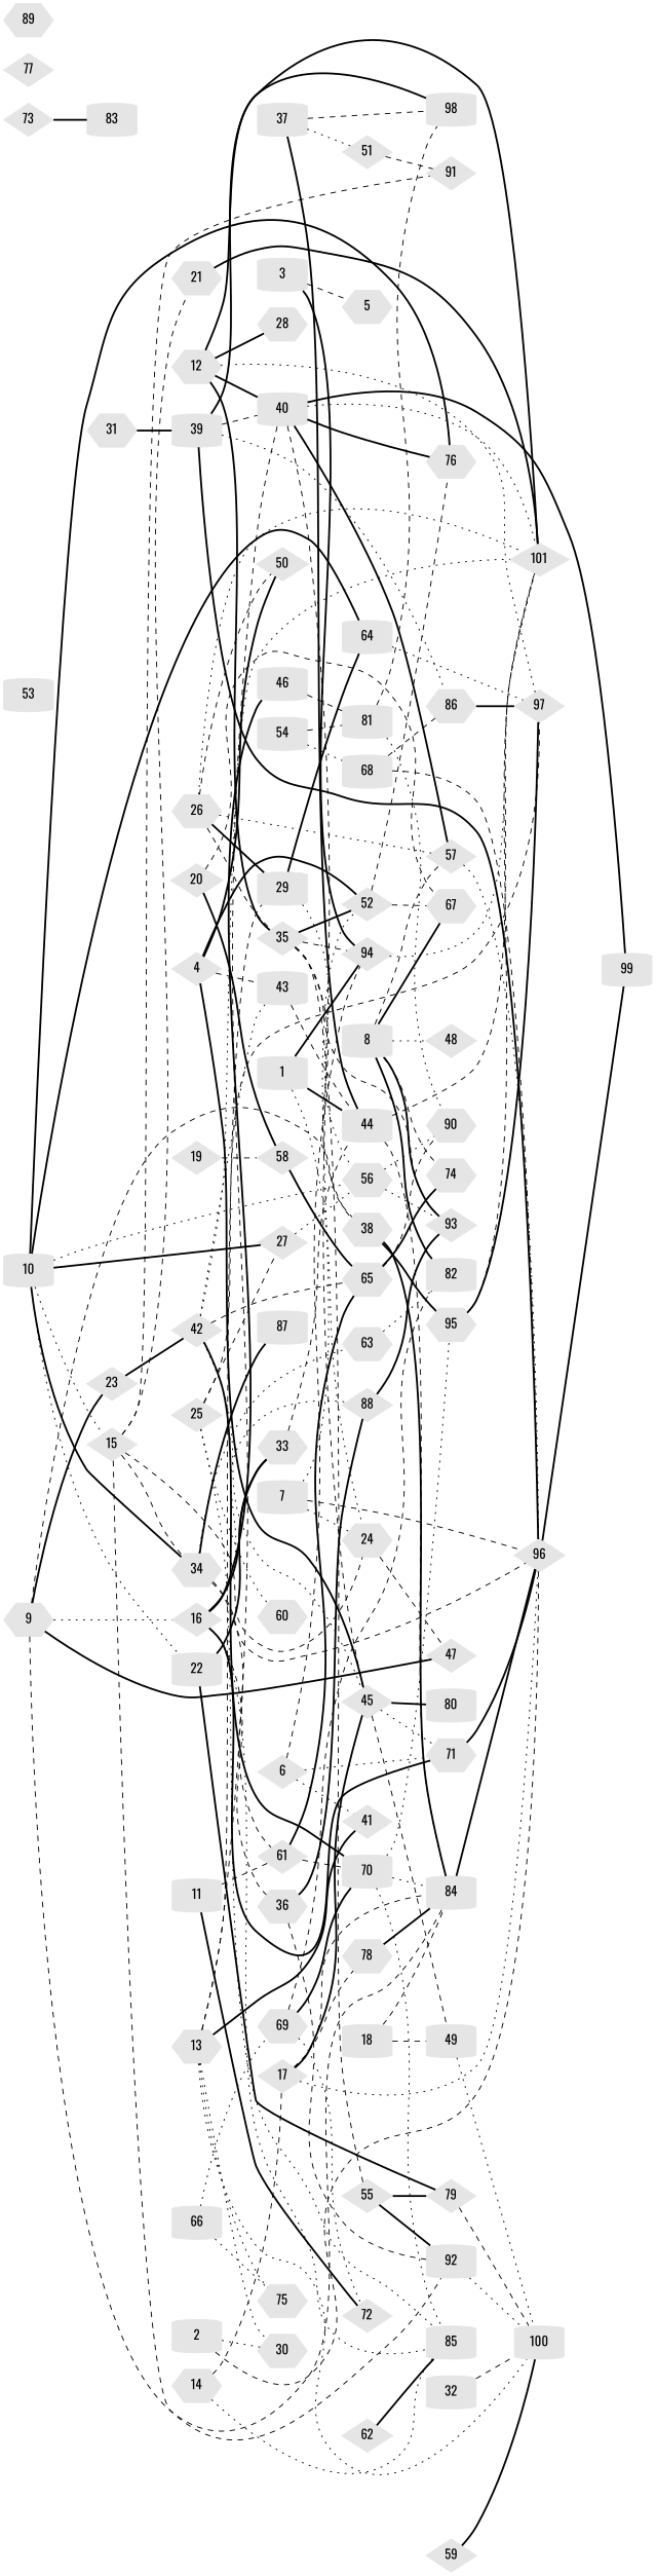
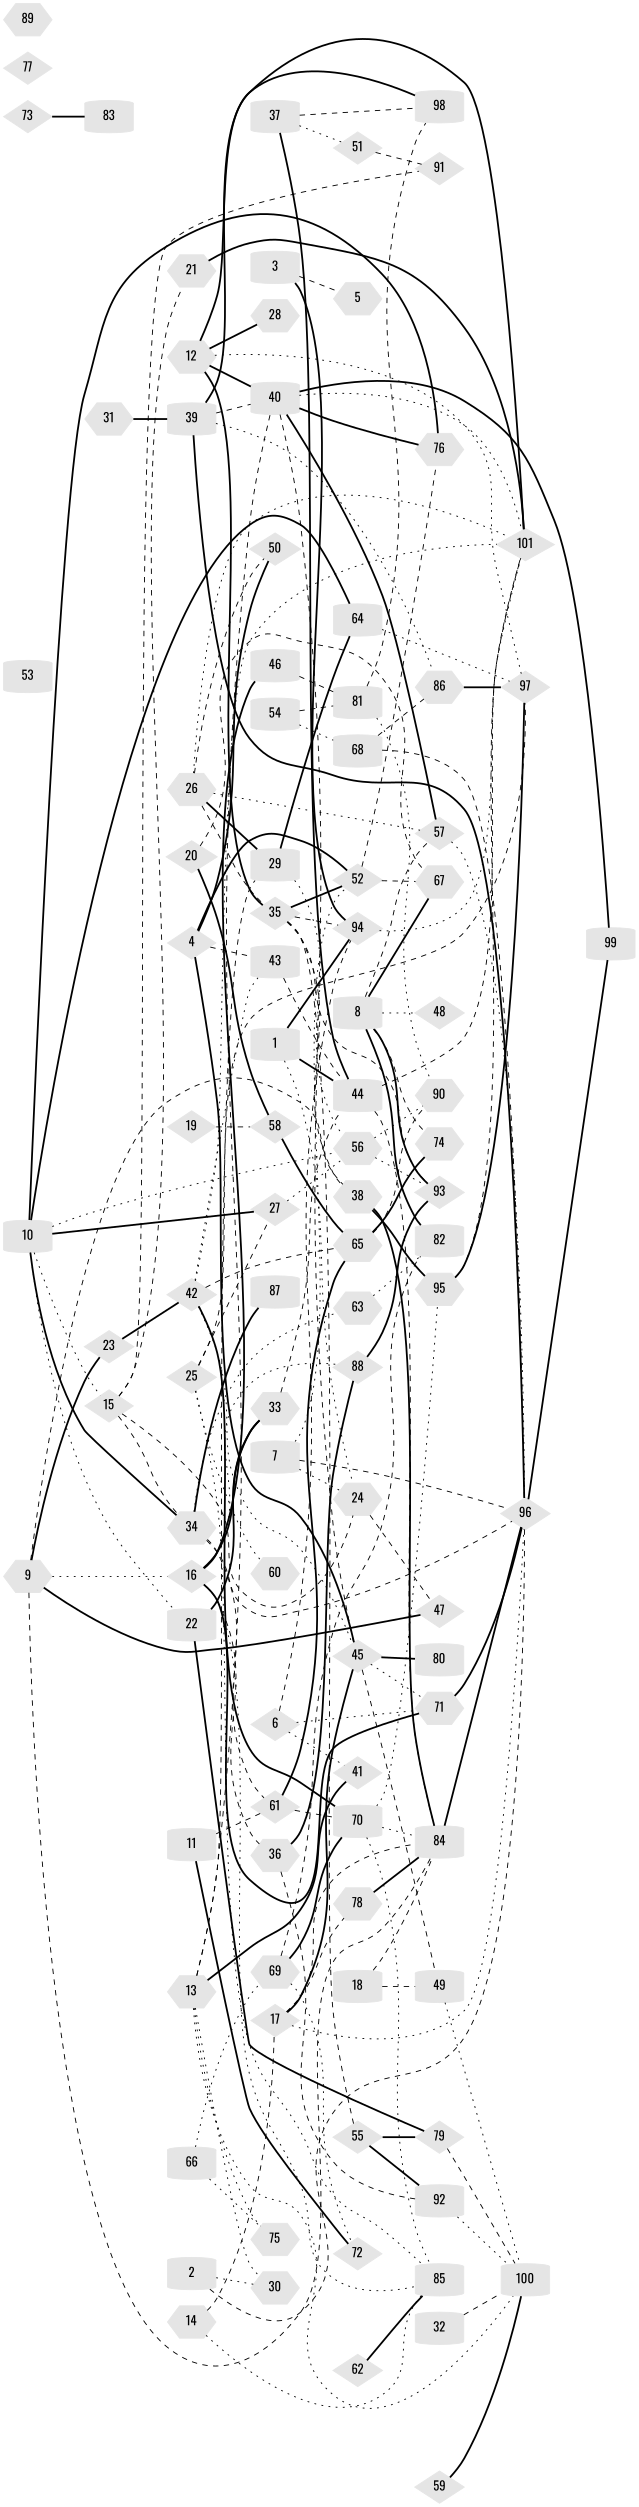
  graph {
    fontname=Oswald
    rankdir=LR
    node [color=gray90 fontname=Oswald shape=diamond style=filled]
    edge [fontname=Oswald style=bold]
    1 [shape=cylinder]
    24 [shape=hexagon]
    44 [shape=cylinder]
    94
    47
    84 [shape=cylinder]
    101
    2 [shape=cylinder]
    30 [shape=hexagon]
    96
    99 [shape=cylinder]
    3 [shape=cylinder]
    5 [shape=hexagon]
    43 [shape=cylinder]
    4
    45
    50
    52
    71 [shape=hexagon]
    49 [shape=cylinder]
    80 [shape=cylinder]
    67 [shape=hexagon]
    76 [shape=hexagon]
    6
    41
    7 [shape=cylinder]
    8 [shape=cylinder]
    48
    57
    74 [shape=hexagon]
    82 [shape=cylinder]
    93
    9 [shape=hexagon]
    16
    23
    38 [shape=hexagon]
    85 [shape=cylinder]
    33 [shape=hexagon]
    36 [shape=hexagon]
    46 [shape=cylinder]
    88
    42
    95 [shape=hexagon]
    10 [shape=cylinder]
    15
    22 [shape=cylinder]
    27
    34 [shape=hexagon]
    56 [shape=hexagon]
    64 [shape=cylinder]
    21 [shape=hexagon]
    91
    92 [shape=cylinder]
    79
    61
    63 [shape=hexagon]
    87 [shape=cylinder]
    90 [shape=hexagon]
    97
    11 [shape=cylinder]
    72
    65 [shape=hexagon]
    70 [shape=cylinder]
    12 [shape=hexagon]
    28 [shape=hexagon]
    35
    40 [shape=cylinder]
    98 [shape=cylinder]
    55
    13 [shape=hexagon]
    29 [shape=cylinder]
    75 [shape=hexagon]
    100 [shape=cylinder]
    14 [shape=hexagon]
    17
    78 [shape=hexagon]
    81 [shape=cylinder]
    18 [shape=cylinder]
    19
    58
    20
    25
    60 [shape=hexagon]
    26 [shape=hexagon]
    31 [shape=hexagon]
    39 [shape=cylinder]
    86 [shape=hexagon]
    32 [shape=cylinder]
    37 [shape=cylinder]
    51
    53 [shape=cylinder]
    54 [shape=cylinder]
    68 [shape=cylinder]
    59
    62
    66 [shape=cylinder]
    69 [shape=hexagon]
    83 [shape=cylinder]
    73
    77
    89 [shape=hexagon]
    1 -- 24 [style=dotted]
    1 -- 44
    1 -- 94
    24 -- 47 [style=dashed]
    44 -- 84 [style=dashed]
    44 -- 101 [style=dashed]
    94 -- 101 [style=dotted]
    84 -- 96
    2 -- 30 [style=dotted]
    2 -- 96 [style=dashed]
    96 -- 99
    3 -- 94
    3 -- 5 [style=dashed]
    43 -- 44 [style=dashed]
    4 -- 43 [style=dashed]
    4 -- 45
    4 -- 50
    4 -- 52
    45 -- 71 [style=dotted]
    45 -- 49 [style=dashed]
    45 -- 80
    52 -- 67 [style=dashed]
    52 -- 76 [style=dashed]
    71 -- 96
    49 -- 100 [style=dotted]
    6 -- 94 [style=dashed]
    6 -- 71 [style=dotted]
    6 -- 41 [style=dotted]
    7 -- 24 [style=dotted]
    7 -- 96 [style=dashed]
    7 -- 52 [style=dotted]
    8 -- 67
    8 -- 48 [style=dotted]
    8 -- 57 [style=dashed]
    8 -- 74 [style=dashed]
    8 -- 82
    8 -- 93
    57 -- 96 [style=dotted]
    9 -- 47
    9 -- 84 [style=dashed]
    9 -- 16 [style=dotted]
    9 -- 23
    9 -- 38 [style=dashed]
    16 -- 71
    16 -- 85 [style=dotted]
    16 -- 33
    16 -- 36 [style=dashed]
    16 -- 46
    16 -- 88 [style=dotted]
    23 -- 42
    38 -- 84
    38 -- 95
    33 -- 44 [style=dashed]
    36 -- 88
    36 -- 92 [style=dashed]
    46 -- 81 [style=dashed]
    88 -- 93
    42 -- 101 [style=dotted]
    42 -- 43 [style=dotted]
    42 -- 45 [style=dotted]
    42 -- 65 [style=dashed]
    42 -- 70
    95 -- 101 [style=dashed]
    95 -- 97
    10 -- 76
    10 -- 15 [style=dotted]
    10 -- 22 [style=dotted]
    10 -- 27
    10 -- 34
    10 -- 56 [style=dotted]
    10 -- 64
    15 -- 24 [style=dashed]
    15 -- 34 [style=dashed]
    15 -- 21 [style=dashed]
    15 -- 91 [style=dashed]
-   15 -- 92 [style=dashed]
    22 -- 33
    22 -- 79
    27 -- 56 [style=dotted]
    34 -- 96 [style=dashed]
    34 -- 61 [style=dashed]
    34 -- 63 [style=dotted]
    34 -- 87
    56 -- 93 [style=dotted]
    56 -- 90 [style=dotted]
    64 -- 97 [style=dotted]
    21 -- 101
    92 -- 100 [style=dotted]
    79 -- 100 [style=dashed]
    61 -- 65
    61 -- 70 [style=dashed]
    63 -- 82 [style=dotted]
    11 -- 61 [style=dashed]
    11 -- 72
    65 -- 74
    65 -- 90 [style=dashed]
    70 -- 84 [style=dotted]
    70 -- 85 [style=dotted]
    70 -- 95 [style=dotted]
    12 -- 97 [style=dotted]
    12 -- 28
    12 -- 35
    12 -- 40
    12 -- 98
    35 -- 94 [style=dashed]
    35 -- 52
    35 -- 93 [style=dashed]
    35 -- 38 [style=dashed]
    35 -- 55 [style=dashed]
    40 -- 101 [style=dotted]
    40 -- 99
    40 -- 45 [style=dashed]
    40 -- 76
    40 -- 57
    55 -- 92
    55 -- 79
    13 -- 30 [style=dotted]
    13 -- 41
    13 -- 40 [style=dashed]
    13 -- 29 [style=dashed]
    13 -- 75 [style=dotted]
    13 -- 100 [style=dotted]
    29 -- 56 [style=dotted]
    29 -- 64
    14 -- 85 [style=dotted]
    14 -- 17 [style=dashed]
    17 -- 84 [style=dashed]
    17 -- 96 [style=dotted]
    17 -- 45
    17 -- 78 [style=dashed]
    78 -- 84
    81 -- 90 [style=dotted]
    81 -- 98 [style=dashed]
    18 -- 84 [style=dashed]
    18 -- 49 [style=dashed]
    19 -- 58 [style=dashed]
    58 -- 65
    20 -- 67 [style=dashed]
    20 -- 58
    25 -- 85 [style=dotted]
    25 -- 27 [style=dashed]
    25 -- 97 [style=dashed]
    25 -- 60 [style=dotted]
    26 -- 101 [style=dotted]
    26 -- 50 [style=dashed]
    26 -- 57 [style=dotted]
    26 -- 35 [style=dashed]
    26 -- 29
    31 -- 39
    39 -- 101
    39 -- 96
    39 -- 40 [style=dashed]
    39 -- 86 [style=dotted]
    86 -- 97
    32 -- 100 [style=dashed]
    37 -- 44
    37 -- 98 [style=dashed]
    37 -- 51 [style=dotted]
    51 -- 91 [style=dashed]
    54 -- 81 [style=dashed]
    54 -- 68 [style=dotted]
    68 -- 96 [style=dashed]
    68 -- 86 [style=dashed]
    59 -- 100
    62 -- 85
    66 -- 75 [style=dotted]
    66 -- 69 [style=dotted]
    69 -- 82 [style=dashed]
    69 -- 72 [style=dotted]
    69 -- 70
    73 -- 83
  }
